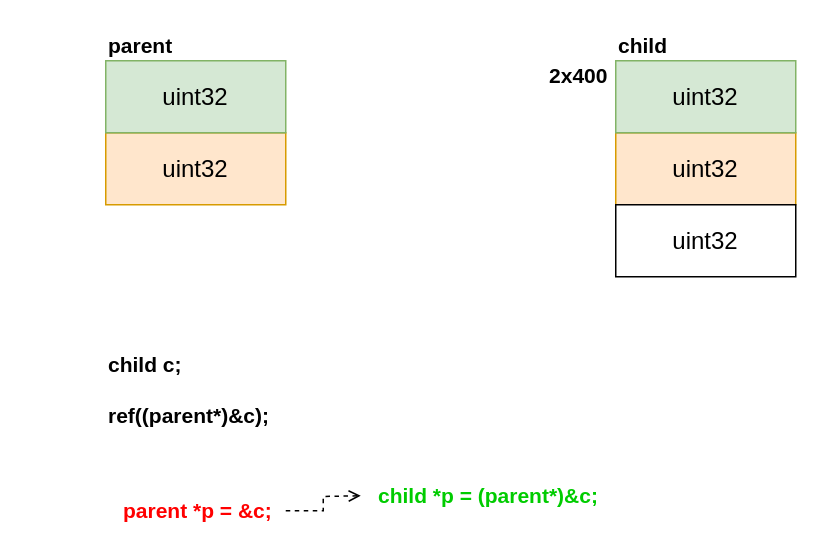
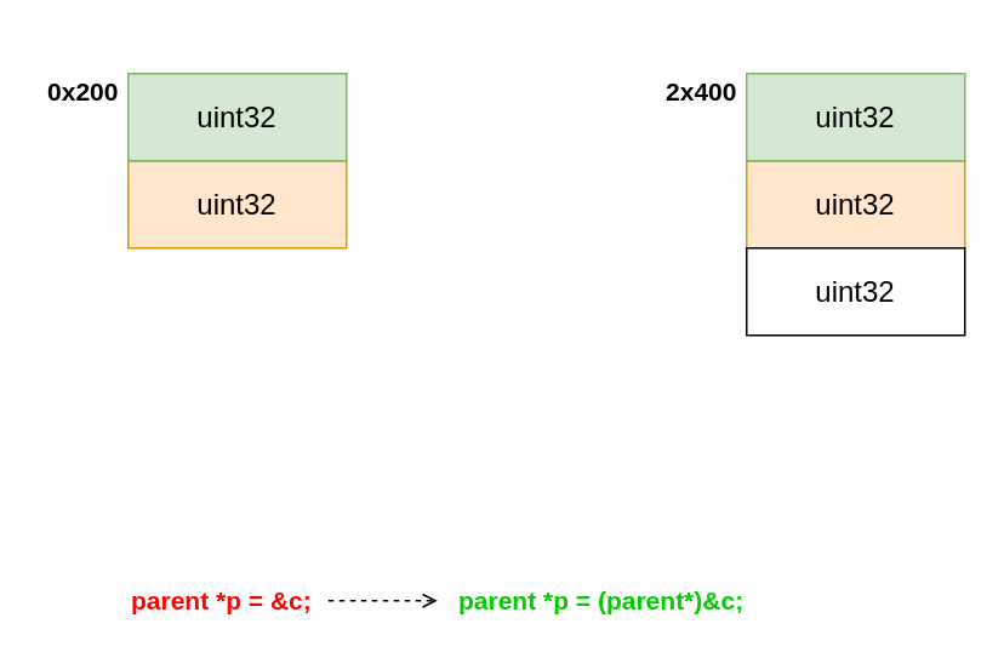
  <mxCell id="0" />
  <mxCell id="1" parent="0" />
  <mxCell id="2" value="uint32" style="rounded=0;whiteSpace=wrap;html=1;fontSize=16;fillColor=#ffe6cc;strokeColor=#d79b00;" vertex="1" parent="1"><mxGeometry x="70" y="88" width="120" height="48" as="geometry" /></mxCell>
  <mxCell id="3" value="uint32" style="rounded=0;whiteSpace=wrap;html=1;fontSize=16;fillColor=#d5e8d4;strokeColor=#82b366;" vertex="1" parent="1"><mxGeometry x="70" y="40" width="120" height="48" as="geometry" /></mxCell>
- <mxCell id="4" value="parent" style="text;html=1;align=left;verticalAlign=middle;resizable=0;points=[];autosize=1;fontSize=14;fontStyle=1" vertex="1" parent="1"><mxGeometry x="70" y="20" width="60" height="20" as="geometry" /></mxCell>
+ <mxCell id="5" value="0x200" style="text;html=1;align=center;verticalAlign=middle;resizable=0;points=[];autosize=1;fontSize=14;fontStyle=1" vertex="1" parent="1"><mxGeometry x="20" y="40" width="50" height="20" as="geometry" /></mxCell>
  <mxCell id="6" value="uint32" style="rounded=0;whiteSpace=wrap;html=1;fontSize=16;fillColor=#ffe6cc;strokeColor=#d79b00;" vertex="1" parent="1"><mxGeometry x="410" y="88" width="120" height="48" as="geometry" /></mxCell>
  <mxCell id="7" value="uint32" style="rounded=0;whiteSpace=wrap;html=1;fontSize=16;fillColor=#d5e8d4;strokeColor=#82b366;" vertex="1" parent="1"><mxGeometry x="410" y="40" width="120" height="48" as="geometry" /></mxCell>
  <mxCell id="8" value="2x400" style="text;html=1;align=center;verticalAlign=middle;resizable=0;points=[];autosize=1;fontSize=14;fontStyle=1" vertex="1" parent="1"><mxGeometry x="360" y="40" width="50" height="20" as="geometry" /></mxCell>
- <mxCell id="9" value="child" style="text;html=1;align=left;verticalAlign=middle;resizable=0;points=[];autosize=1;fontSize=14;fontStyle=1" vertex="1" parent="1"><mxGeometry x="410" y="20" width="50" height="20" as="geometry" /></mxCell>
  <mxCell id="10" value="uint32" style="rounded=0;whiteSpace=wrap;html=1;fontSize=16;" vertex="1" parent="1"><mxGeometry x="410" y="136" width="120" height="48" as="geometry" /></mxCell>
- <mxCell id="11" value="child c;&lt;br&gt;&lt;br&gt;ref((parent*)&amp;amp;c);" style="text;html=1;align=left;verticalAlign=middle;resizable=0;points=[];autosize=1;fontSize=14;fontStyle=1" vertex="1" parent="1"><mxGeometry x="70" y="230" width="120" height="60" as="geometry" /></mxCell>
  <mxCell id="12" value="" style="edgeStyle=orthogonalEdgeStyle;rounded=0;orthogonalLoop=1;jettySize=auto;html=1;fontSize=16;fontColor=#00CC00;dashed=1;endArrow=open;endFill=0;" edge="1" parent="1" source="13"><mxGeometry relative="1" as="geometry"><mxPoint x="240" y="330" as="targetPoint" /></mxGeometry></mxCell>
- <mxCell id="13" value="parent *p = &amp;amp;c;" style="text;html=1;align=left;verticalAlign=middle;resizable=0;points=[];autosize=1;fontSize=14;fontStyle=1;fontColor=#FF0000;" vertex="1" parent="1"><mxGeometry x="80" y="330" width="110" height="20" as="geometry" /></mxCell>
- <mxCell id="14" value="child *p = (parent*)&amp;amp;c;" style="text;html=1;align=left;verticalAlign=middle;resizable=0;points=[];autosize=1;fontSize=14;fontStyle=1;fontColor=#00CC00;" vertex="1" parent="1"><mxGeometry x="250" y="320" width="170" height="20" as="geometry" /></mxCell>
+ <mxCell id="13" value="parent *p = &amp;amp;c;" style="text;html=1;align=left;verticalAlign=middle;resizable=0;points=[];autosize=1;fontSize=14;fontStyle=1;fontColor=#FF0000;" vertex="1" parent="1"><mxGeometry x="70" y="320" width="110" height="20" as="geometry" /></mxCell>
+ <mxCell id="14" value="parent *p = (parent*)&amp;amp;c;" style="text;html=1;align=left;verticalAlign=middle;resizable=0;points=[];autosize=1;fontSize=14;fontStyle=1;fontColor=#00CC00;" vertex="1" parent="1"><mxGeometry x="250" y="320" width="170" height="20" as="geometry" /></mxCell>
